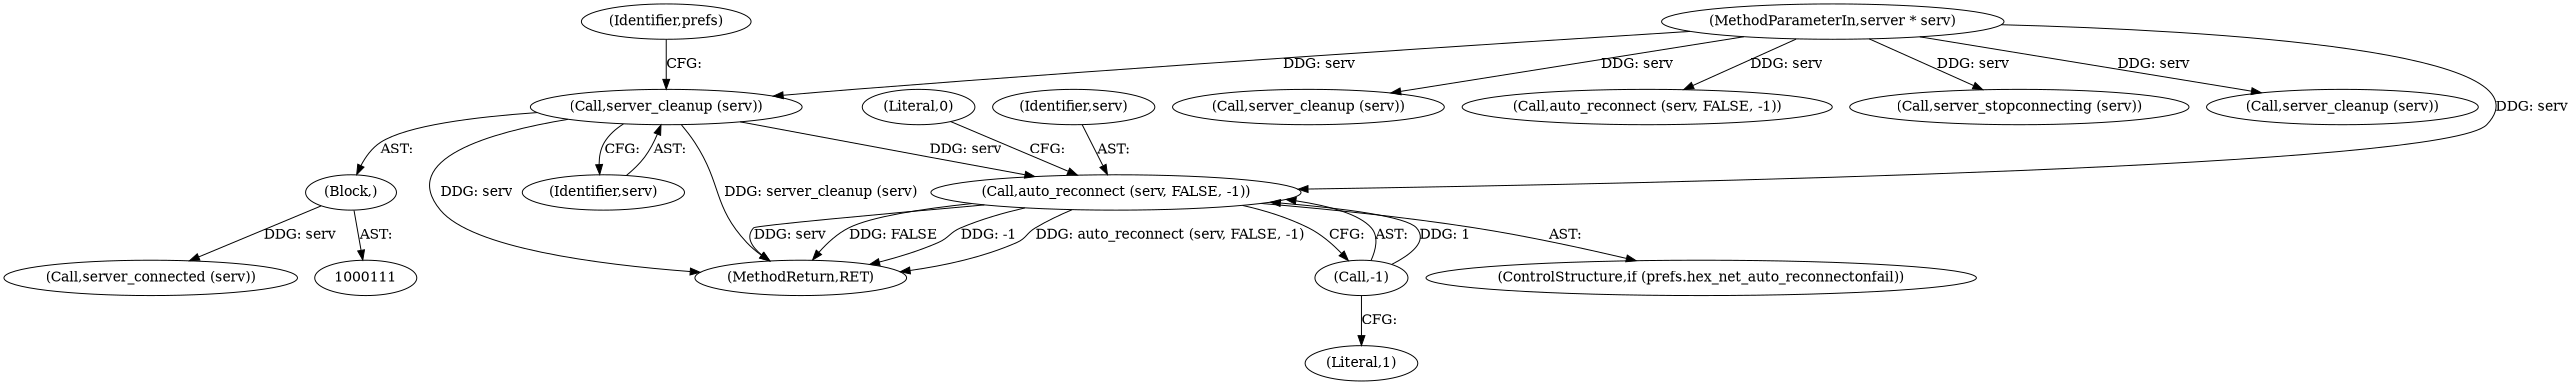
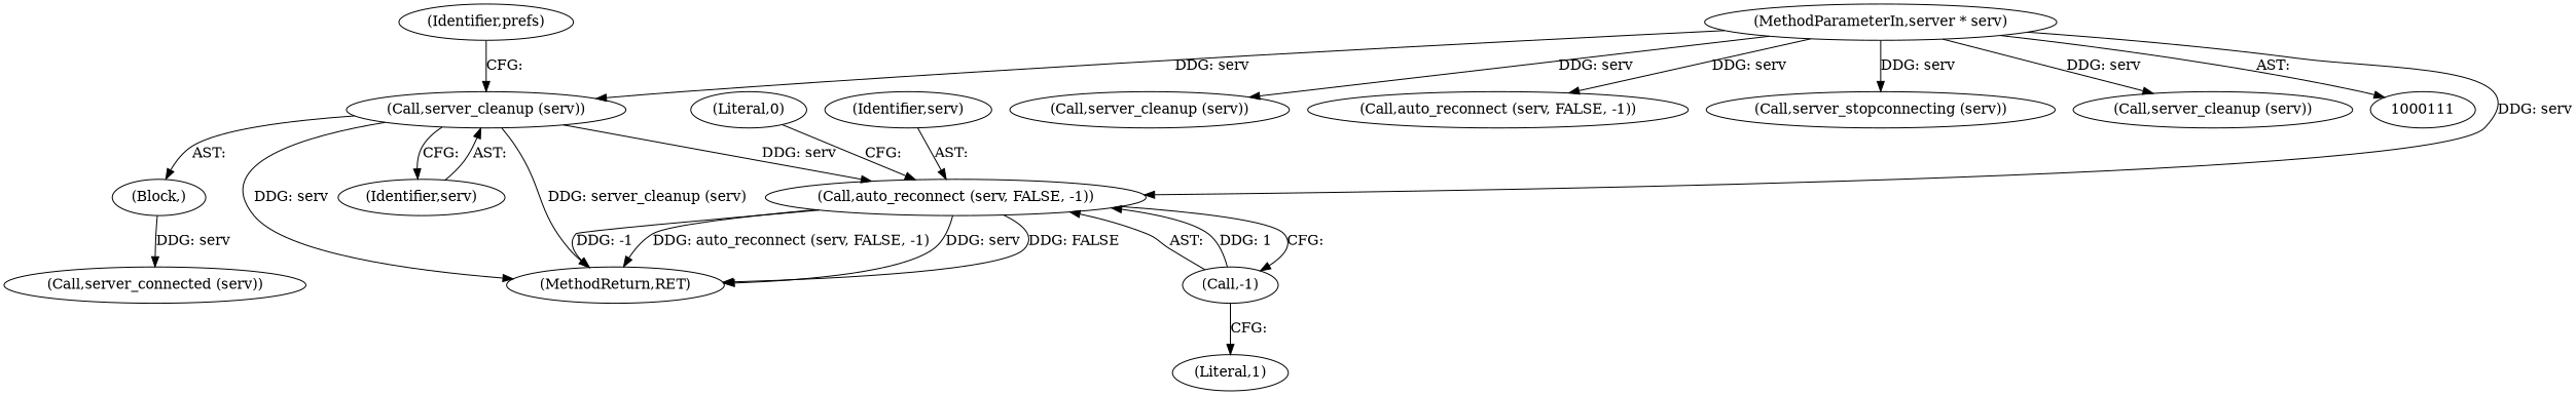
  digraph {
    n1 [label="(Call,auto_reconnect (serv, FALSE, -1))"]
    n2 [label="(Call,-1)"]
-   n3 [label="(ControlStructure,if (prefs.hex_net_auto_reconnectonfail))"]
    n4 [label="(MethodReturn,RET)"]
    n5 [label="(Literal,1)"]
    n6 [label="(Call,server_cleanup (serv))"]
    n7 [label="(Identifier,serv)"]
    n8 [label="(Block,)"]
    n9 [label="(Call,server_connected (serv))"]
    n10 [label="(MethodParameterIn,server * serv)"]
    n11 [label="(Call,server_cleanup (serv))"]
    n12 [label="(Call,auto_reconnect (serv, FALSE, -1))"]
    n13 [label="(Call,server_stopconnecting (serv))"]
    n14 [label="(Call,server_cleanup (serv))"]
    1000111
    n16 [label="(Literal,0)"]
    n17 [label="(Identifier,serv)"]
    n18 [label="(Identifier,prefs)"]
    n1 -> n2 [label="CFG: "]
-   n1 -> n3 [label="AST: "]
    n1 -> n4 [label="DDG: serv"]
    n1 -> n4 [label="DDG: FALSE"]
    n1 -> n4 [label="DDG: -1"]
    n1 -> n4 [label="DDG: auto_reconnect (serv, FALSE, -1)"]
    n2 -> n1 [label="AST: "]
    n2 -> n1 [label="DDG: 1"]
    n2 -> n5 [label="CFG: "]
    n6 -> n1 [label="DDG: serv"]
    n6 -> n4 [label="DDG: serv"]
    n6 -> n4 [label="DDG: server_cleanup (serv)"]
    n6 -> n7 [label="CFG: "]
    n6 -> n8 [label="AST: "]
    n7 -> n6 [label="AST: "]
    n8 -> n9 [label="DDG: serv"]
    n10 -> n1 [label="DDG: serv"]
    n10 -> n6 [label="DDG: serv"]
    n10 -> n11 [label="DDG: serv"]
    n10 -> n12 [label="DDG: serv"]
    n10 -> n13 [label="DDG: serv"]
    n10 -> n14 [label="DDG: serv"]
-   n8 -> 1000111 [label="AST: "]
+   n10 -> 1000111 [label="AST: "]
    n16 -> n1 [label="CFG: "]
    n17 -> n1 [label="AST: "]
    n18 -> n6 [label="CFG: "]
  }
